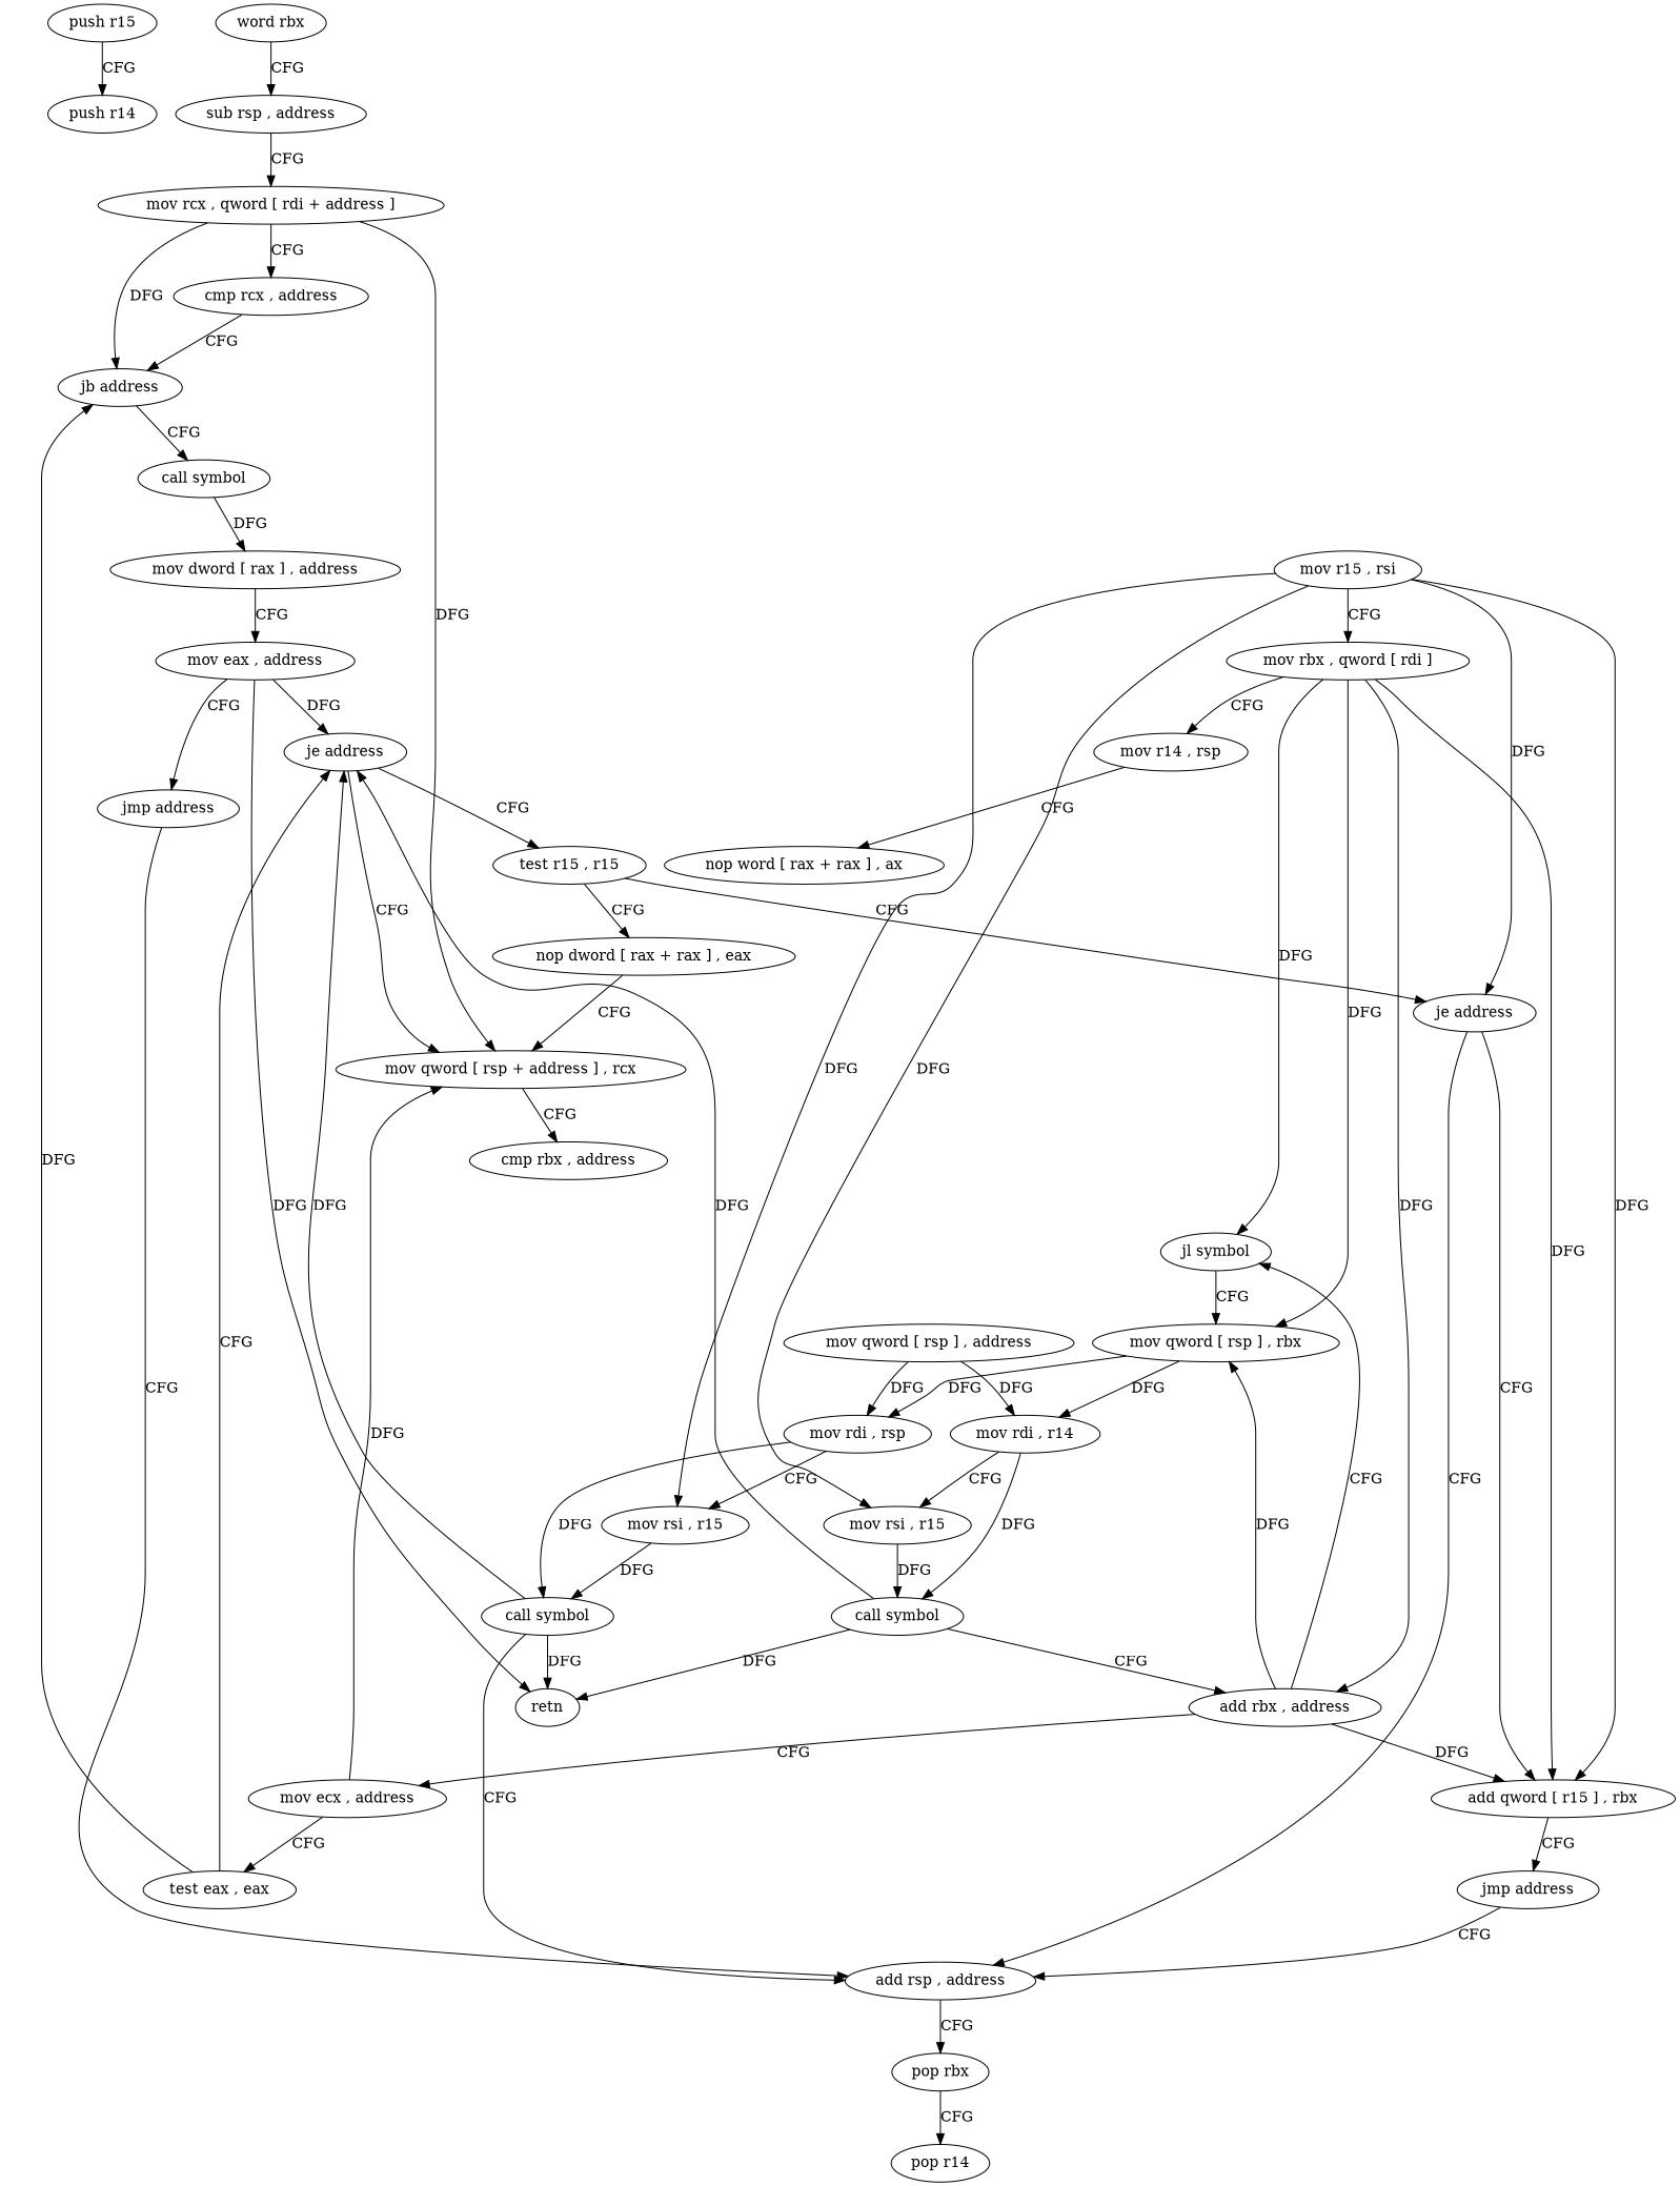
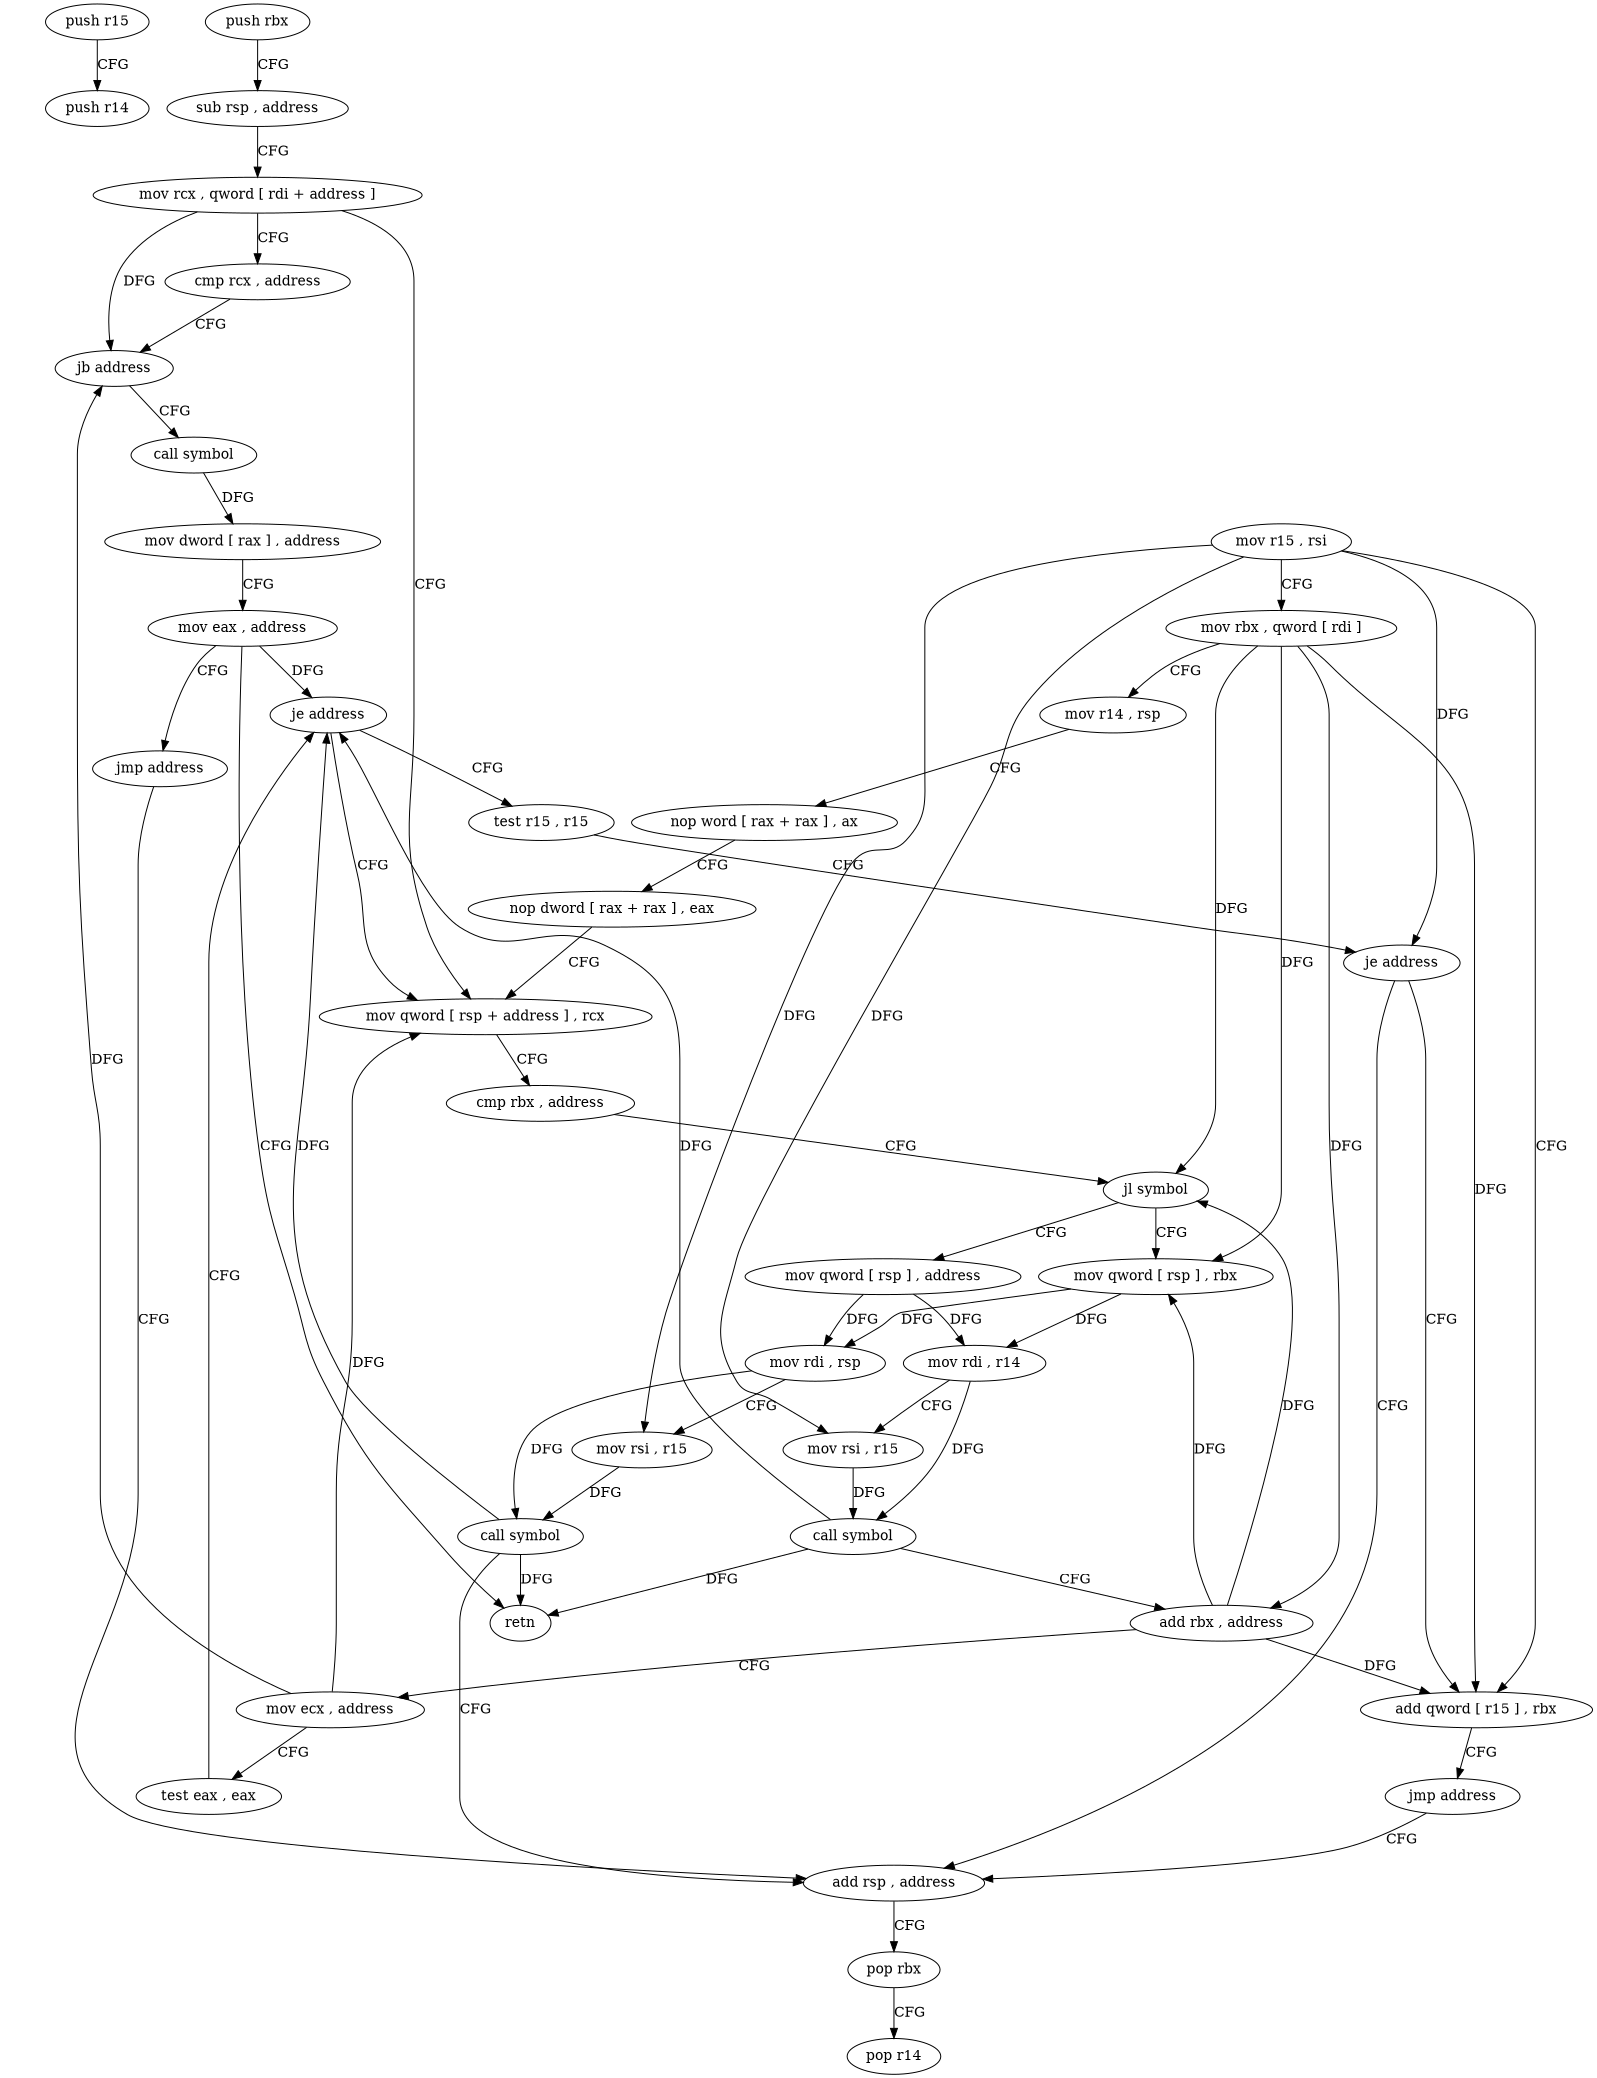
  digraph {
    n1 [label="push r15"]
    n2 [label="push r14"]
-   n3 [label="word rbx"]
+   n3 [label="push rbx"]
    n4 [label="sub rsp , address"]
    n5 [label="mov rcx , qword [ rdi + address ]"]
    n6 [label="cmp rcx , address"]
    n7 [label="jb address"]
    n8 [label="mov qword [ rsp + address ] , rcx"]
    n9 [label="call symbol"]
    n10 [label="cmp rbx , address"]
    n11 [label="mov r15 , rsi"]
    n12 [label="mov rbx , qword [ rdi ]"]
    n13 [label="mov rsi , r15"]
    n14 [label="mov rsi , r15"]
    n15 [label="je address"]
    n16 [label="add qword [ r15 ] , rbx"]
    n17 [label="mov dword [ rax ] , address"]
    n18 [label="mov r14 , rsp"]
    n19 [label="mov qword [ rsp ] , rbx"]
    n20 [label="add rbx , address"]
    n21 [label="jl symbol"]
    n22 [label="call symbol"]
    n23 [label="call symbol"]
    n24 [label="add rsp , address"]
    n25 [label="jmp address"]
    n26 [label="mov eax , address"]
    n27 [label="nop word [ rax + rax ] , ax"]
    n28 [label="mov rdi , rsp"]
    n29 [label="mov rdi , r14"]
    n30 [label="mov ecx , address"]
    n31 [label="mov qword [ rsp ] , address"]
    n32 [label="nop dword [ rax + rax ] , eax"]
    n33 [label="jmp address"]
    n34 [label="je address"]
    n35 [label=retn]
    n36 [label="test r15 , r15"]
    n37 [label="pop rbx"]
    n38 [label="pop r14"]
    n39 [label="test eax , eax"]
    n1 -> n2 [label=CFG]
    n3 -> n4 [label=CFG]
    n4 -> n5 [label=CFG]
    n5 -> n6 [label=CFG]
    n5 -> n7 [label=DFG]
-   n5 -> n8 [label=DFG]
+   n5 -> n8 [label=CFG]
    n6 -> n7 [label=CFG]
    n7 -> n9 [label=CFG]
    n8 -> n10 [label=CFG]
    n9 -> n17 [label=DFG]
+   n10 -> n21 [label=CFG]
    n11 -> n12 [label=CFG]
    n11 -> n13 [label=DFG]
    n11 -> n14 [label=DFG]
    n11 -> n15 [label=DFG]
-   n11 -> n16 [label=DFG]
+   n11 -> n16 [label=CFG]
    n12 -> n16 [label=DFG]
    n12 -> n18 [label=CFG]
    n12 -> n19 [label=DFG]
    n12 -> n20 [label=DFG]
    n12 -> n21 [label=DFG]
    n13 -> n22 [label=DFG]
    n14 -> n23 [label=DFG]
    n15 -> n16 [label=CFG]
    n15 -> n24 [label=CFG]
    n16 -> n25 [label=CFG]
    n17 -> n26 [label=CFG]
    n18 -> n27 [label=CFG]
    n19 -> n28 [label=DFG]
    n19 -> n29 [label=DFG]
    n20 -> n16 [label=DFG]
    n20 -> n19 [label=DFG]
-   n20 -> n21 [label=CFG]
+   n20 -> n21 [label=DFG]
    n20 -> n30 [label=CFG]
    n21 -> n19 [label=CFG]
+   n21 -> n31 [label=CFG]
    n22 -> n24 [label=CFG]
    n22 -> n34 [label=DFG]
    n22 -> n35 [label=DFG]
    n23 -> n20 [label=CFG]
    n23 -> n34 [label=DFG]
    n23 -> n35 [label=DFG]
    n24 -> n37 [label=CFG]
    n25 -> n24 [label=CFG]
    n26 -> n33 [label=CFG]
    n26 -> n34 [label=DFG]
-   n26 -> n35 [label=DFG]
-   n36 -> n32 [label=CFG]
+   n26 -> n35 [label=CFG]
+   n27 -> n32 [label=CFG]
    n28 -> n13 [label=CFG]
    n28 -> n22 [label=DFG]
    n29 -> n14 [label=CFG]
    n29 -> n23 [label=DFG]
-   n39 -> n7 [label=DFG]
+   n30 -> n7 [label=DFG]
    n30 -> n8 [label=DFG]
    n30 -> n39 [label=CFG]
    n31 -> n28 [label=DFG]
    n31 -> n29 [label=DFG]
    n32 -> n8 [label=CFG]
    n33 -> n24 [label=CFG]
    n34 -> n8 [label=CFG]
    n34 -> n36 [label=CFG]
    n36 -> n15 [label=CFG]
    n37 -> n38 [label=CFG]
    n39 -> n34 [label=CFG]
  }
